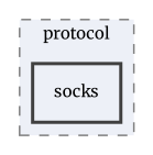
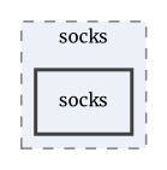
  digraph {
    compound=true
    fontname=Merriweather
    n1 [color=grey25 fillcolor="#edf0f7" fontname=Merriweather fontsize=10 label=socks shape=box style="filled,bold,"]
    subgraph cluster_1 {
      bgcolor="#edf0f7"
      fontsize=10
-     label=protocol
+     label=socks
      pencolor=grey50
      style="filled,dashed,"
      n1
    }
  }
